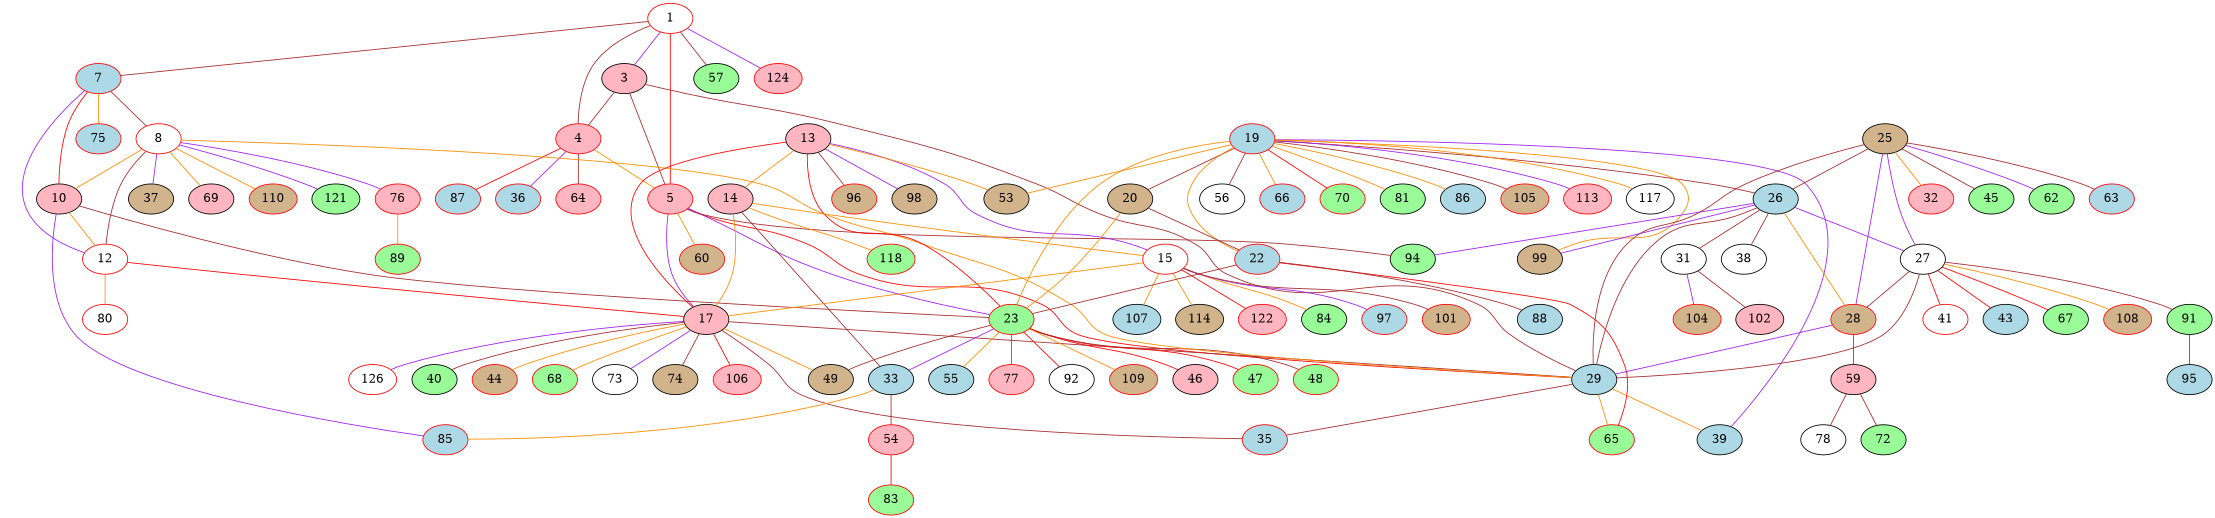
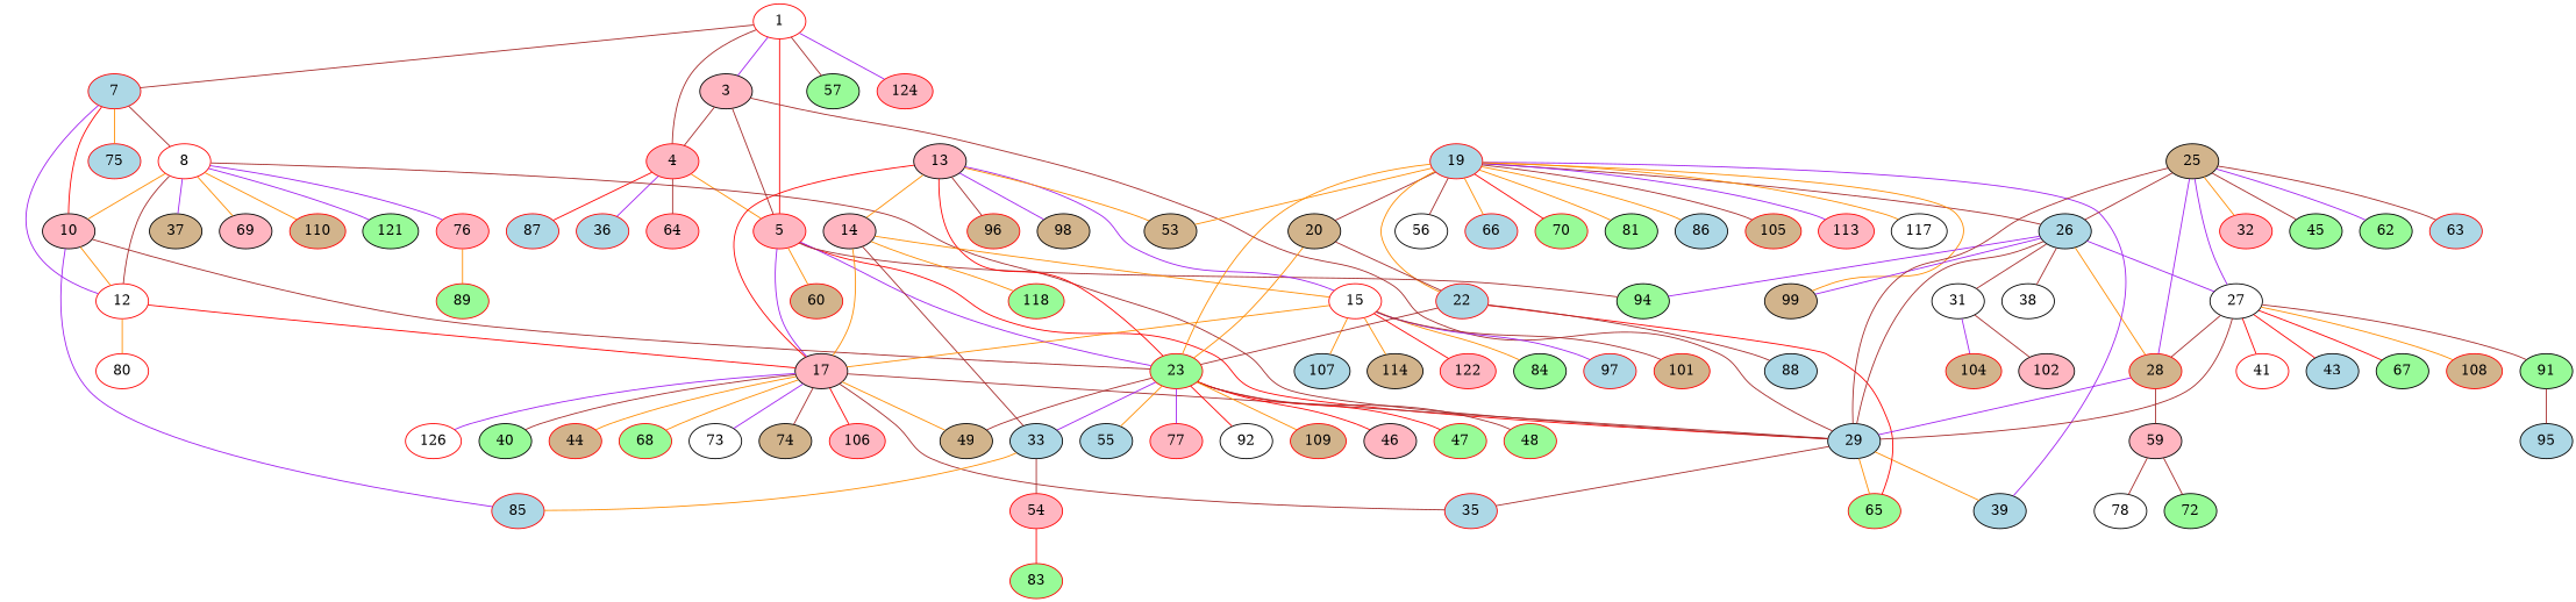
  graph {
    node [color=red fillcolor=lightblue style=filled]
    edge [color=brown]
    1 [fillcolor=white super="+2"]
    3 [color=black fillcolor=lightpink super="+111"]
    4 [fillcolor=lightpink super="+34"]
    5 [fillcolor=lightpink super="+6"]
    7 [super="+100"]
    57 [color=black fillcolor=palegreen super="+79"]
    124 [fillcolor=lightpink]
    29 [color=black super="+52"]
    36
    64 [fillcolor=lightpink]
    87
    17 [color=black fillcolor=lightpink super="+18"]
    23 [fillcolor=palegreen super="+24"]
    60 [fillcolor=tan]
    94 [color=black fillcolor=palegreen]
    8 [fillcolor=white super="+9"]
    10 [color=black fillcolor=lightpink super="+11"]
    12 [fillcolor=white super="+103"]
    75
    35 [super="+50"]
    39 [color=black]
    65 [fillcolor=palegreen]
    40 [color=black fillcolor=palegreen]
    44 [fillcolor=tan]
    49 [color=black fillcolor=tan]
    68 [fillcolor=palegreen]
    73 [color=black fillcolor=white]
    74 [color=black fillcolor=tan]
    106 [fillcolor=lightpink]
    126 [fillcolor=white]
    33 [color=black super="+42"]
    46 [color=black fillcolor=lightpink]
    47 [fillcolor=palegreen]
    48 [fillcolor=palegreen]
    55 [color=black super="+82"]
    77 [fillcolor=lightpink]
    92 [color=black fillcolor=white]
    109 [fillcolor=tan]
    37 [color=black fillcolor=tan]
    69 [color=black fillcolor=lightpink]
    76 [fillcolor=lightpink]
    110 [fillcolor=tan]
    121 [color=black fillcolor=palegreen]
    85 [super="+93"]
    80 [fillcolor=white]
    89 [fillcolor=palegreen]
    13 [color=black fillcolor=lightpink super="+115"]
    14 [color=black fillcolor=lightpink super="+16"]
    15 [fillcolor=white super="+58"]
    53 [color=black fillcolor=tan]
    96 [fillcolor=tan]
    98 [color=black fillcolor=tan]
    118 [fillcolor=palegreen]
    84 [color=black fillcolor=palegreen]
    97 [super="+125"]
    101 [fillcolor=tan]
    107 [color=black]
    114 [color=black fillcolor=tan]
    122 [fillcolor=lightpink]
    54 [fillcolor=lightpink]
    19 [super="+21"]
    20 [color=black fillcolor=tan super="+119"]
    22 [super="+61"]
    26 [color=black super="+30"]
    56 [color=black fillcolor=white]
    66
    70 [fillcolor=palegreen]
    81 [color=black fillcolor=palegreen]
    86 [color=black]
    99 [color=black fillcolor=tan]
    105 [fillcolor=tan]
    113 [fillcolor=lightpink]
    117 [color=black fillcolor=white]
    88 [color=black]
    27 [color=black fillcolor=white super="+51"]
    28 [fillcolor=tan super="+120"]
    31 [color=black fillcolor=white super="+123"]
    38 [color=black fillcolor=white]
    25 [color=black fillcolor=tan]
    32 [fillcolor=lightpink]
    45 [color=black fillcolor=palegreen]
    62 [color=black fillcolor=palegreen]
    63
    41 [fillcolor=white]
    43 [color=black super="+71"]
    67 [color=black fillcolor=palegreen]
    91 [color=black fillcolor=palegreen super="+112"]
    108 [fillcolor=tan]
    59 [color=black fillcolor=lightpink]
    102 [color=black fillcolor=lightpink]
    104 [fillcolor=tan]
    95 [color=black]
    72 [color=black fillcolor=palegreen super="+90"]
    78 [color=black fillcolor=white]
    83 [fillcolor=palegreen super="+116"]
    1 -- 3 [color=purple weight=2]
    1 -- 4 [weight=2]
    1 -- 5 [color=red weight=4]
    1 -- 7
    1 -- 57
    1 -- 124 [color=purple]
    3 -- 4
    3 -- 5 [weight=2]
    3 -- 29
    4 -- 5 [color=darkorange weight=2]
    4 -- 36 [color=purple]
    4 -- 64
    4 -- 87 [color=red]
    5 -- 29 [color=red]
    5 -- 17 [color=purple]
    5 -- 23 [color=purple]
    5 -- 60 [color=darkorange]
    5 -- 94
    7 -- 8 [weight=2]
    7 -- 10 [color=red weight=2]
    7 -- 12 [color=purple]
    7 -- 75 [color=darkorange]
    29 -- 35
    29 -- 39 [color=darkorange]
    29 -- 65 [color=darkorange]
    17 -- 29
    17 -- 35
    17 -- 40
    17 -- 44 [color=darkorange]
    17 -- 49 [color=darkorange]
    17 -- 68 [color=darkorange]
    17 -- 73 [color=purple]
    17 -- 74
    17 -- 106 [color=red]
    17 -- 126 [color=purple]
    23 -- 49
    23 -- 33 [color=purple]
    23 -- 46 [color=red]
    23 -- 47 [color=red]
    23 -- 48
    23 -- 55 [color=darkorange]
    23 -- 77 [color=purple]
    23 -- 92 [color=red]
    23 -- 109 [color=darkorange]
-   8 -- 29 [color=darkorange]
+   8 -- 29
    8 -- 10 [color=darkorange weight=4]
    8 -- 12 [weight=2]
    8 -- 37 [color=purple]
    8 -- 69 [color=darkorange]
    8 -- 76 [color=purple]
    8 -- 110 [color=darkorange]
    8 -- 121 [color=purple]
    10 -- 23
    10 -- 12 [color=darkorange weight=2]
    10 -- 85 [color=purple]
    12 -- 17 [color=red]
    12 -- 80 [color=darkorange]
    33 -- 85 [color=darkorange]
    33 -- 54
    76 -- 89 [color=darkorange]
    13 -- 17 [color=red weight=2]
    13 -- 23 [color=red]
    13 -- 14 [color=darkorange weight=2]
    13 -- 15 [color=purple]
    13 -- 53 [color=darkorange]
    13 -- 96
    13 -- 98 [color=purple]
    14 -- 17 [color=darkorange weight=4]
    14 -- 33
    14 -- 15 [color=darkorange weight=2]
    14 -- 118 [color=darkorange]
    15 -- 17 [color=darkorange weight=2]
    15 -- 84 [color=darkorange]
    15 -- 97 [color=purple]
    15 -- 101
    15 -- 107 [color=darkorange]
    15 -- 114 [color=darkorange]
    15 -- 122 [color=red]
    54 -- 83 [color=red]
    19 -- 23 [color=darkorange weight=4]
    19 -- 39 [color=purple]
    19 -- 53 [color=darkorange]
    19 -- 20 [weight=2]
    19 -- 22 [color=darkorange weight=2]
    19 -- 26
    19 -- 56
    19 -- 66 [color=darkorange]
    19 -- 70 [color=red]
    19 -- 81 [color=darkorange]
    19 -- 86 [color=darkorange]
    19 -- 99 [color=darkorange]
    19 -- 105
    19 -- 113 [color=purple]
    19 -- 117 [color=darkorange]
    20 -- 23 [color=darkorange weight=2]
    20 -- 22
    22 -- 23 [weight=2]
    22 -- 65 [color=red]
    22 -- 88
    26 -- 29 [weight=2]
    26 -- 94 [color=purple]
    26 -- 99 [color=purple]
    26 -- 27 [color=purple weight=2]
    26 -- 28 [color=darkorange weight=2]
    26 -- 31
    26 -- 38
    27 -- 29
    27 -- 28
    27 -- 41 [color=red]
    27 -- 43 [color=red]
    27 -- 67 [color=red]
    27 -- 91
    27 -- 108 [color=darkorange]
    28 -- 29 [color=purple]
    28 -- 59
    31 -- 102
    31 -- 104 [color=purple]
    25 -- 29
    25 -- 26 [weight=2]
    25 -- 27 [color=purple]
    25 -- 28 [color=purple]
    25 -- 32 [color=darkorange]
    25 -- 45
    25 -- 62 [color=purple]
    25 -- 63
    91 -- 95
    59 -- 72
    59 -- 78
  }
